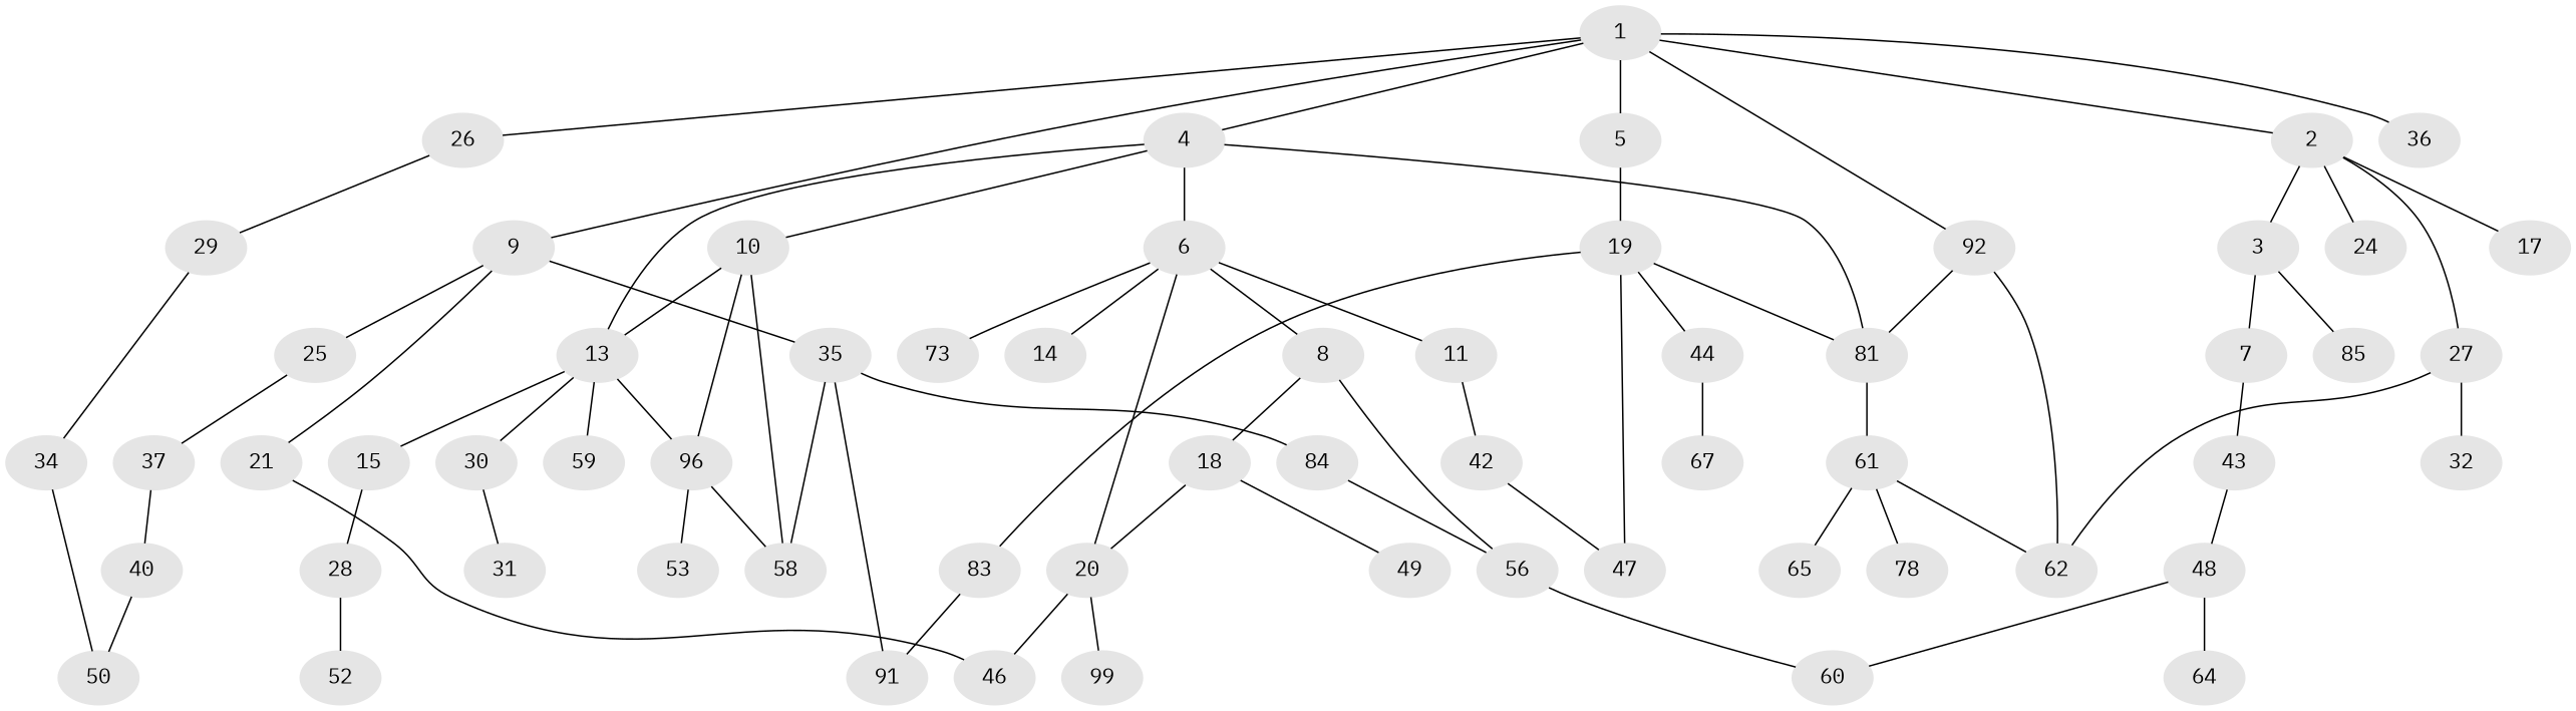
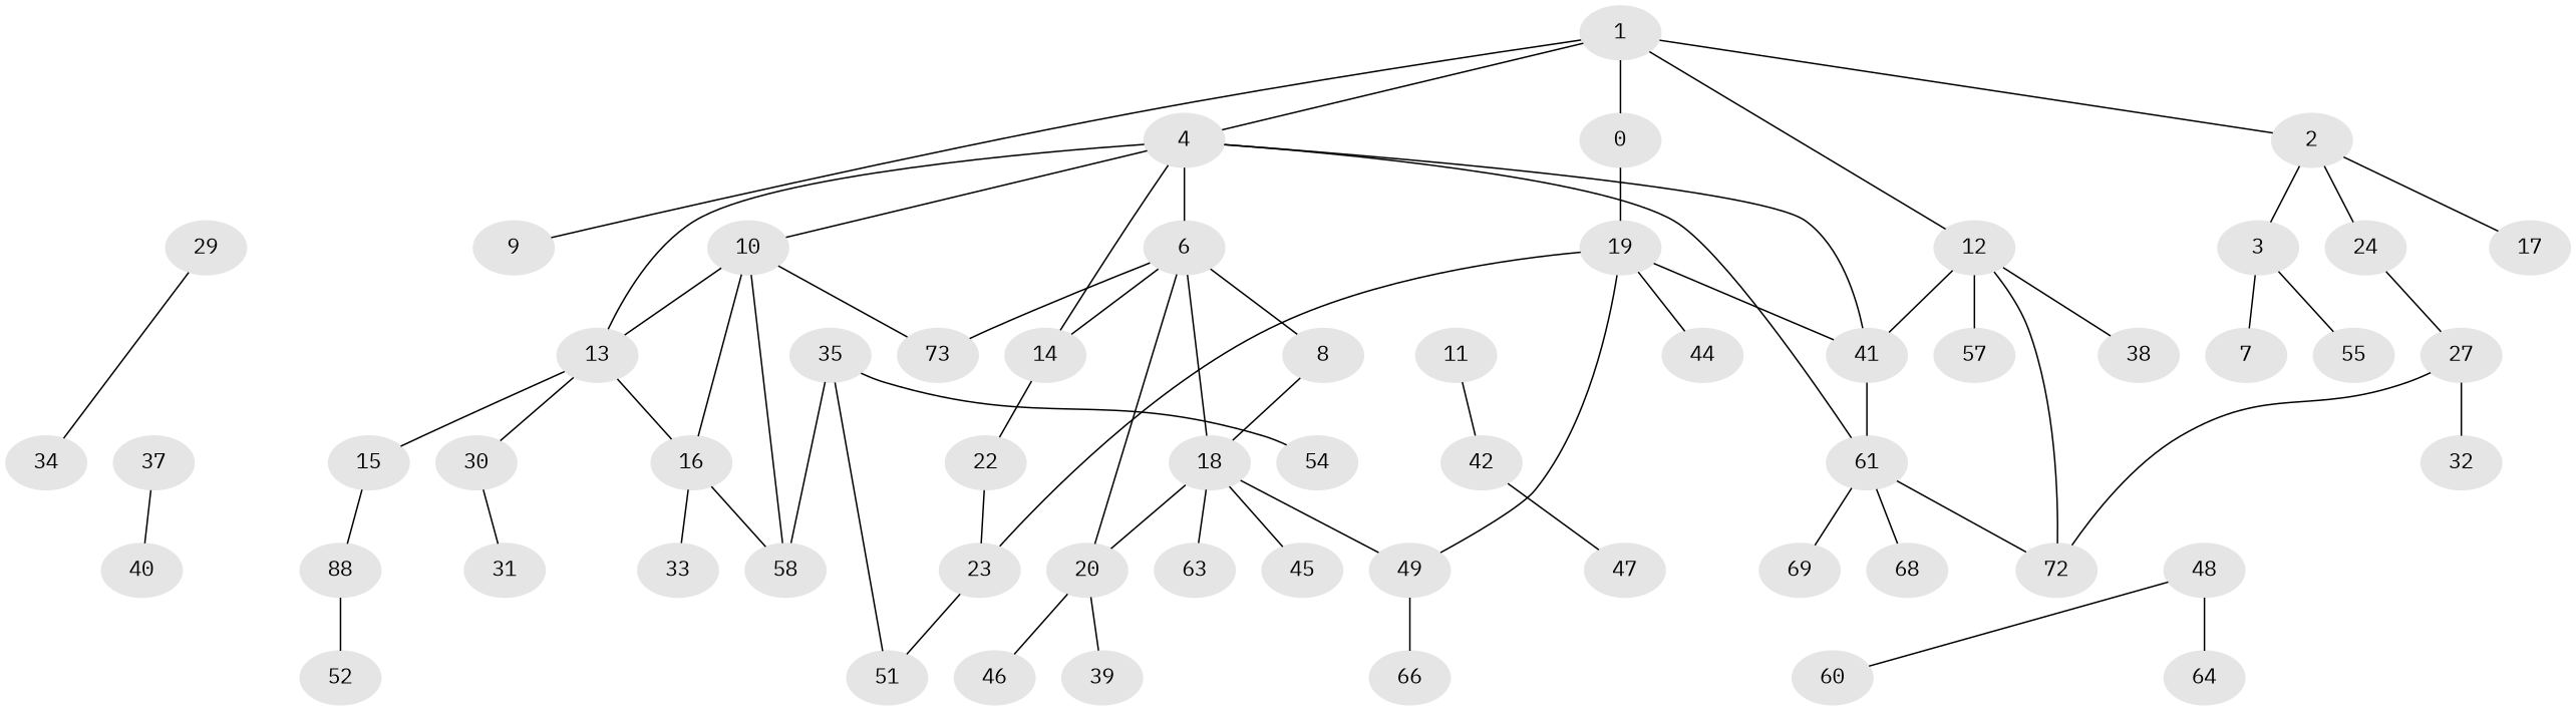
  graph {
    fontname="IBM Plex Mono"
    node [color=gray90 fontname="IBM Plex Mono" style=filled]
    edge [fontname="IBM Plex Mono"]
    1
    2
    4
-   5
+   5 [label=0]
    9
-   12 [label=92]
-   26
-   36
+   12
    3
    17
    24
    6
    10
    13
    14
-   41 [label=81]
+   41
    61
    19
-   21
-   25
    35
-   62
+   38
+   57
+   62 [label=72]
    29
    7
-   55 [label=85]
+   55
    27
-   43
    8
    11
    20
    n33 [label=73]
-   16 [label=96]
+   16
    58
    15
    30
-   59
-   65
-   68 [label=78]
-   23 [label=83]
+   22
+   65 [label=69]
+   68
+   23
    44
    47
    18
-   56
    42
-   39 [label=99]
+   39
    46
    48
+   45
    49
+   63
    60
    37
-   51 [label=91]
-   54 [label=84]
-   33 [label=53]
-   28
+   51
+   54
+   33
+   28 [label=88]
    31
    52
-   67
+   66
    32
    40
    34
-   50
    64
    1 -- 2
    1 -- 4
    1 -- 5
    1 -- 9
    1 -- 12
-   1 -- 26
-   1 -- 36
    2 -- 3
    2 -- 17
    2 -- 24
    4 -- 6
    4 -- 10
    4 -- 13
+   4 -- 14
    4 -- 41
+   4 -- 61
    5 -- 19
-   9 -- 21
-   9 -- 25
-   9 -- 35
    12 -- 41
+   12 -- 38
+   12 -- 57
    12 -- 62
-   26 -- 29
    3 -- 7
    3 -- 55
-   2 -- 27
+   24 -- 27
    6 -- 14
    6 -- 8
-   6 -- 11
+   6 -- 18
    6 -- 20
    6 -- n33
    10 -- 13
+   10 -- n33
    10 -- 16
    10 -- 58
    13 -- 16
    13 -- 15
    13 -- 30
-   13 -- 59
+   14 -- 22
    41 -- 61
    61 -- 62
    61 -- 65
    61 -- 68
    19 -- 41
    19 -- 23
    19 -- 44
-   19 -- 47
-   21 -- 46
-   25 -- 37
+   19 -- 49
    35 -- 58
    35 -- 51
    35 -- 54
    29 -- 34
-   7 -- 43
    27 -- 62
    27 -- 32
-   43 -- 48
    8 -- 18
-   8 -- 56
    11 -- 42
    20 -- 39
    20 -- 46
    16 -- 58
    16 -- 33
    15 -- 28
    30 -- 31
+   22 -- 23
    23 -- 51
-   44 -- 67
    18 -- 20
+   18 -- 45
    18 -- 49
-   56 -- 60
+   18 -- 63
    42 -- 47
    48 -- 60
    48 -- 64
+   49 -- 66
    37 -- 40
-   54 -- 56
    28 -- 52
-   40 -- 50
-   34 -- 50
  }
